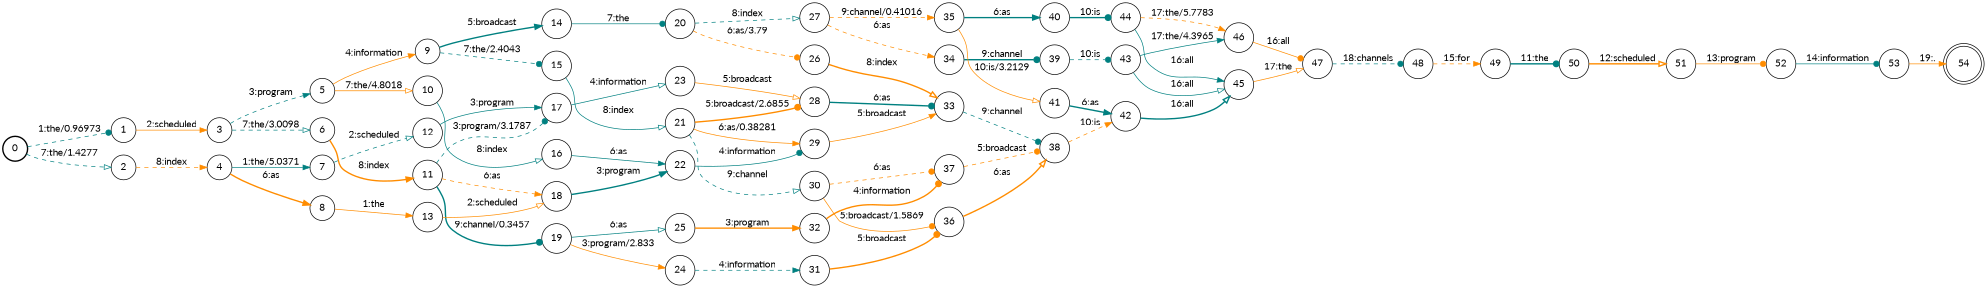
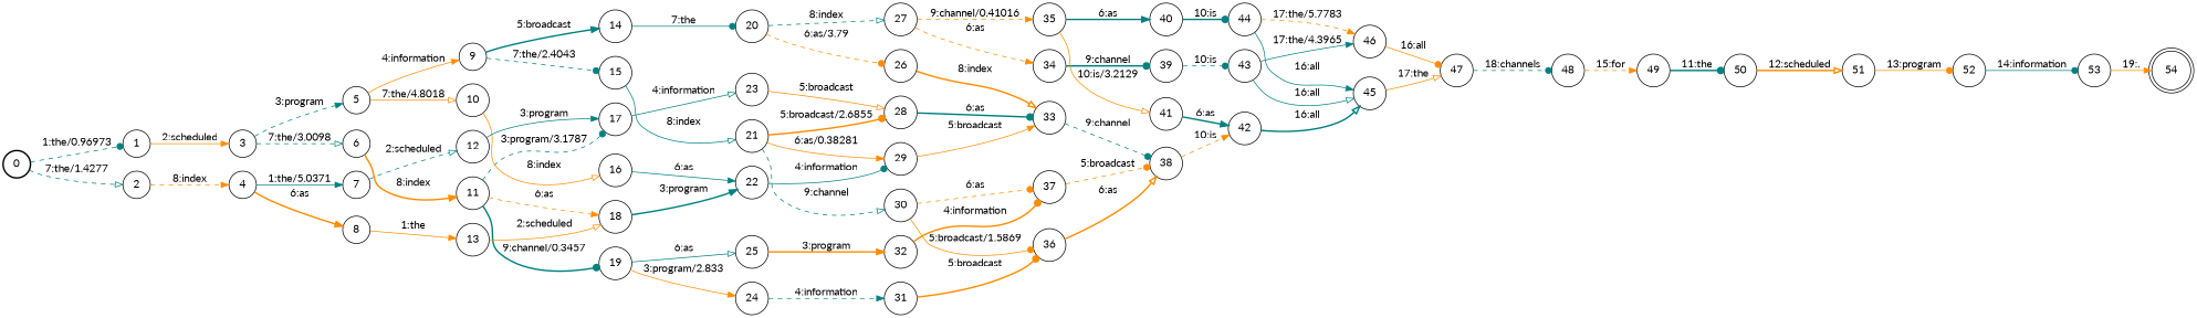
  digraph {
    fontname=Lato
    nodesep=0.25
    rankdir=LR
    ranksep=0.4
    node [fontname=Lato fontsize=14 shape=circle style=solid]
    edge [arrowhead=normal color=teal fontname=Lato fontsize=14 style=solid]
    n1 [label=0 style=bold]
    n2 [label=1]
    n3 [label=2]
    n4 [label=3]
    n5 [label=4]
    n6 [label=6]
    n7 [label=5]
    n8 [label=7]
    n9 [label=8]
    n10 [label=11]
    n11 [label=10]
    n12 [label=9]
    n13 [label=12]
    n14 [label=13]
    n15 [label=17]
    n16 [label=18]
    n17 [label=19]
    n18 [label=16]
    n19 [label=15]
    n20 [label=14]
    n21 [label=22]
    n22 [label=21]
    n23 [label=20]
    n24 [label=23]
    n25 [label=24]
    n26 [label=25]
    n27 [label=28]
    n28 [label=29]
    n29 [label=30]
    n30 [label=26]
    n31 [label=27]
    n32 [label=31]
    n33 [label=32]
    n34 [label=33]
    n35 [label=34]
    n36 [label=35]
    n37 [label=36]
    n38 [label=37]
    n39 [label=38]
    n40 [label=39]
    n41 [label=40]
    n42 [label=41]
    n43 [label=42]
    n44 [label=43]
    n45 [label=44]
    n46 [label=45]
    n47 [label=46]
    n48 [label=47]
    n49 [label=48]
    n50 [label=49]
    n51 [label=50]
    n52 [label=51]
    n53 [label=52]
    n54 [label=53]
    n55 [label=54 shape=doublecircle]
    n1 -> n2 [arrowhead=dot label="1:the/0.96973" style=dashed]
    n1 -> n3 [arrowhead=onormal label="7:the/1.4277" style=dashed]
    n2 -> n4 [color=darkorange label="2:scheduled"]
    n3 -> n5 [color=darkorange label="8:index" style=dashed]
    n4 -> n6 [arrowhead=onormal label="7:the/3.0098" style=dashed]
    n4 -> n7 [label="3:program" style=dashed]
    n5 -> n8 [label="1:the/5.0371"]
    n5 -> n9 [color=darkorange label="6:as" style=bold]
    n6 -> n10 [color=darkorange label="8:index" style=bold]
    n7 -> n11 [arrowhead=onormal color=darkorange label="7:the/4.8018"]
    n7 -> n12 [color=darkorange label="4:information"]
    n8 -> n13 [arrowhead=onormal label="2:scheduled" style=dashed]
    n9 -> n14 [color=darkorange label="1:the"]
    n10 -> n15 [arrowhead=dot label="3:program/3.1787" style=dashed]
    n10 -> n16 [color=darkorange label="6:as" style=dashed]
    n10 -> n17 [arrowhead=dot label="9:channel/0.3457" style=bold]
-   n11 -> n18 [arrowhead=onormal label="8:index"]
+   n11 -> n18 [arrowhead=onormal color=darkorange label="8:index"]
    n12 -> n19 [arrowhead=dot label="7:the/2.4043" style=dashed]
    n12 -> n20 [label="5:broadcast" style=bold]
    n13 -> n15 [label="3:program"]
    n14 -> n16 [arrowhead=onormal color=darkorange label="2:scheduled"]
    n15 -> n24 [arrowhead=onormal label="4:information"]
    n16 -> n21 [label="3:program" style=bold]
    n17 -> n25 [color=darkorange label="3:program/2.833"]
    n17 -> n26 [arrowhead=onormal label="6:as"]
    n18 -> n21 [label="6:as"]
    n19 -> n22 [arrowhead=onormal label="8:index"]
    n20 -> n23 [arrowhead=dot label="7:the"]
    n21 -> n28 [arrowhead=dot label="4:information"]
    n22 -> n27 [arrowhead=dot color=darkorange label="5:broadcast/2.6855" style=bold]
    n22 -> n28 [color=darkorange label="6:as/0.38281"]
    n22 -> n29 [arrowhead=onormal label="9:channel" style=dashed]
    n23 -> n30 [arrowhead=dot color=darkorange label="6:as/3.79" style=dashed]
    n23 -> n31 [arrowhead=onormal label="8:index" style=dashed]
    n24 -> n27 [arrowhead=onormal color=darkorange label="5:broadcast"]
    n25 -> n32 [label="4:information" style=dashed]
    n26 -> n33 [color=darkorange label="3:program" style=bold]
    n27 -> n34 [arrowhead=dot label="6:as" style=bold]
    n28 -> n34 [color=darkorange label="5:broadcast"]
    n29 -> n37 [arrowhead=dot color=darkorange label="5:broadcast/1.5869"]
    n29 -> n38 [arrowhead=dot color=darkorange label="6:as" style=dashed]
    n30 -> n34 [arrowhead=onormal color=darkorange label="8:index" style=bold]
    n31 -> n35 [color=darkorange label="6:as" style=dashed]
    n31 -> n36 [color=darkorange label="9:channel/0.41016" style=dashed]
    n32 -> n37 [arrowhead=dot color=darkorange label="5:broadcast" style=bold]
    n33 -> n38 [arrowhead=dot color=darkorange label="4:information" style=bold]
    n34 -> n39 [arrowhead=dot label="9:channel" style=dashed]
    n35 -> n40 [arrowhead=dot label="9:channel" style=bold]
    n36 -> n41 [label="6:as" style=bold]
    n36 -> n42 [arrowhead=onormal color=darkorange label="10:is/3.2129"]
    n37 -> n39 [arrowhead=onormal color=darkorange label="6:as" style=bold]
    n38 -> n39 [arrowhead=dot color=darkorange label="5:broadcast" style=dashed]
    n39 -> n43 [color=darkorange label="10:is" style=dashed]
    n40 -> n44 [arrowhead=dot label="10:is" style=dashed]
    n41 -> n45 [arrowhead=dot label="10:is" style=bold]
    n42 -> n43 [label="6:as" style=bold]
    n43 -> n46 [arrowhead=onormal label="16:all" style=bold]
    n44 -> n46 [arrowhead=onormal label="16:all"]
    n44 -> n47 [label="17:the/4.3965"]
    n45 -> n46 [label="16:all"]
    n45 -> n47 [color=darkorange label="17:the/5.7783" style=dashed]
    n46 -> n48 [arrowhead=onormal color=darkorange label="17:the"]
    n47 -> n48 [arrowhead=dot color=darkorange label="16:all"]
    n48 -> n49 [arrowhead=dot label="18:channels" style=dashed]
    n49 -> n50 [color=darkorange label="15:for" style=dashed]
    n50 -> n51 [arrowhead=dot label="11:the" style=bold]
    n51 -> n52 [arrowhead=onormal color=darkorange label="12:scheduled" style=bold]
    n52 -> n53 [arrowhead=dot color=darkorange label="13:program"]
    n53 -> n54 [arrowhead=dot label="14:information"]
    n54 -> n55 [color=darkorange label="19:."]
  }
